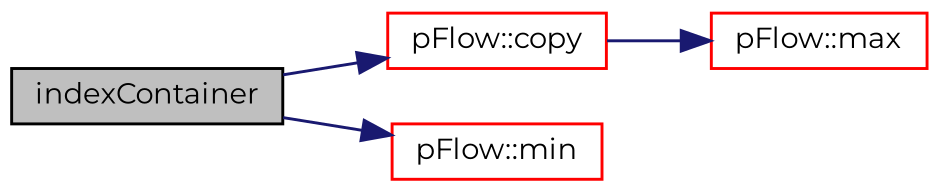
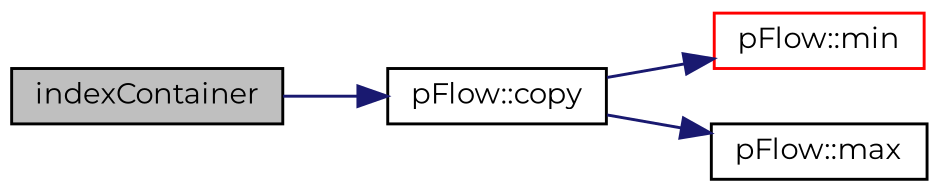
  digraph {
    fontname=Montserrat
    rankdir=LR
    node [color=black fillcolor=white fontname=Montserrat fontsize=10 shape=record style=filled]
    edge [color=midnightblue fontname=Montserrat fontsize=10 labelfontname=Helvetica labelfontsize=10 style=solid]
    n1 [fillcolor=grey75 fontcolor=black height=0.2 label=indexContainer width=0.4]
-   n2 [color=red height=0.2 label="pFlow::copy" width=0.4]
+   n2 [height=0.2 label="pFlow::copy" width=0.4]
    n3 [color=red height=0.2 label="pFlow::min" width=0.4]
-   n4 [color=red height=0.2 label="pFlow::max" width=0.4]
+   n4 [height=0.2 label="pFlow::max" width=0.4]
    n1 -> n2
-   n1 -> n3
+   n2 -> n3
    n2 -> n4
  }
